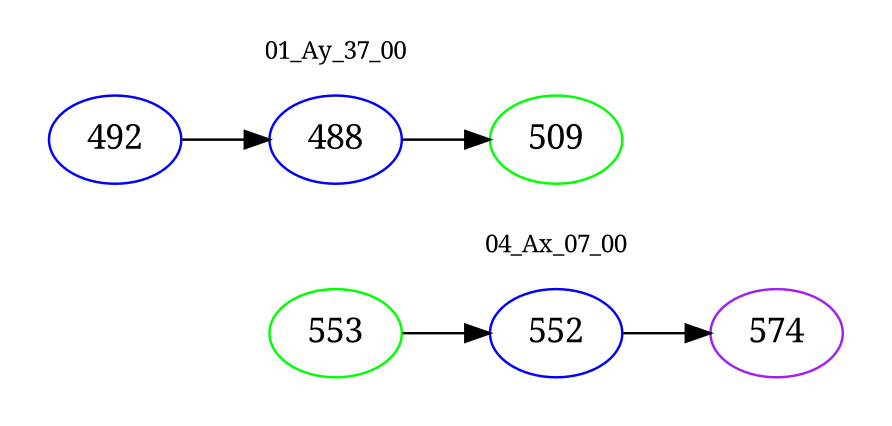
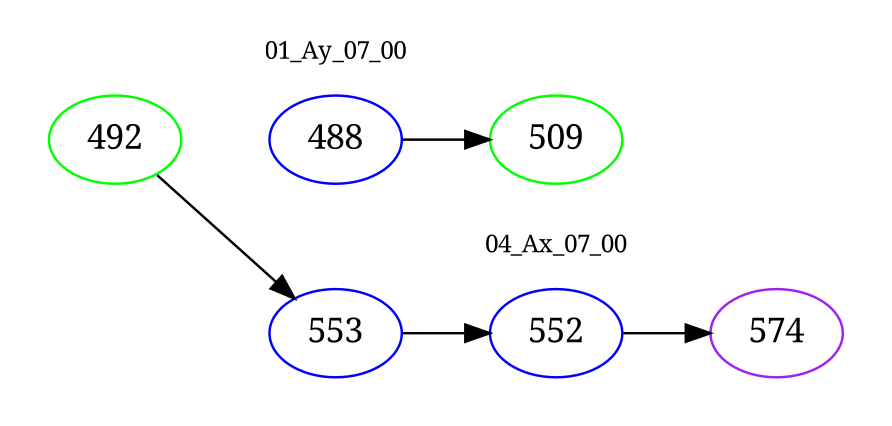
  digraph {
    fontname="Noto Serif"
    rankdir=LR
    node [color=green fontname="Noto Serif"]
    edge [color=black fontname="Noto Serif"]
-   n1 [color=blue label=492]
+   n1 [label=492]
    n2 [color=blue label=488]
    n3 [label=509]
-   n4 [label=553]
+   n4 [color=blue label=553]
    n5 [color=blue label=552]
    n6 [color=purple label=574]
    subgraph cluster_1 {
      color=white
      fontsize=10
-     label="01_Ay_37_00"
+     label="01_Ay_07_00"
      n1
      n2
      n3
    }
    subgraph cluster_2 {
      color=white
      fontsize=10
      label="04_Ax_07_00"
      n4
      n5
      n6
    }
-   n1 -> n2
+   n1 -> n4
    n2 -> n3
    n4 -> n5
    n5 -> n6
  }
